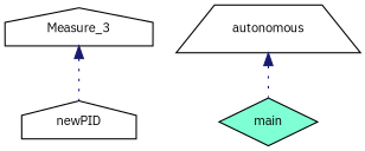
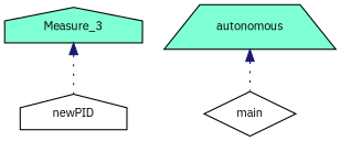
  digraph {
    fontname="IBM Plex Sans"
    rankdir=TB
    node [color=black fillcolor=white fontname="IBM Plex Sans" fontsize=10 shape=house style=filled]
    edge [color=midnightblue dir=back fontname="IBM Plex Sans" fontsize=10 labelfontname=Helvetica labelfontsize=10 style=dotted]
-   n1 [fontcolor=black height=0.2 label=Measure_3 width=0.4]
+   n1 [fillcolor=aquamarine fontcolor=black height=0.2 label=Measure_3 width=0.4]
    n2 [height=0.2 label=newPID width=0.4]
-   n3 [height=0.2 label=autonomous shape=trapezium width=0.4]
-   n4 [fillcolor=aquamarine height=0.2 label=main shape=diamond width=0.4]
+   n3 [fillcolor=aquamarine height=0.2 label=autonomous shape=trapezium width=0.4]
+   n4 [height=0.2 label=main shape=diamond width=0.4]
    n1 -> n2
    n3 -> n4
  }
